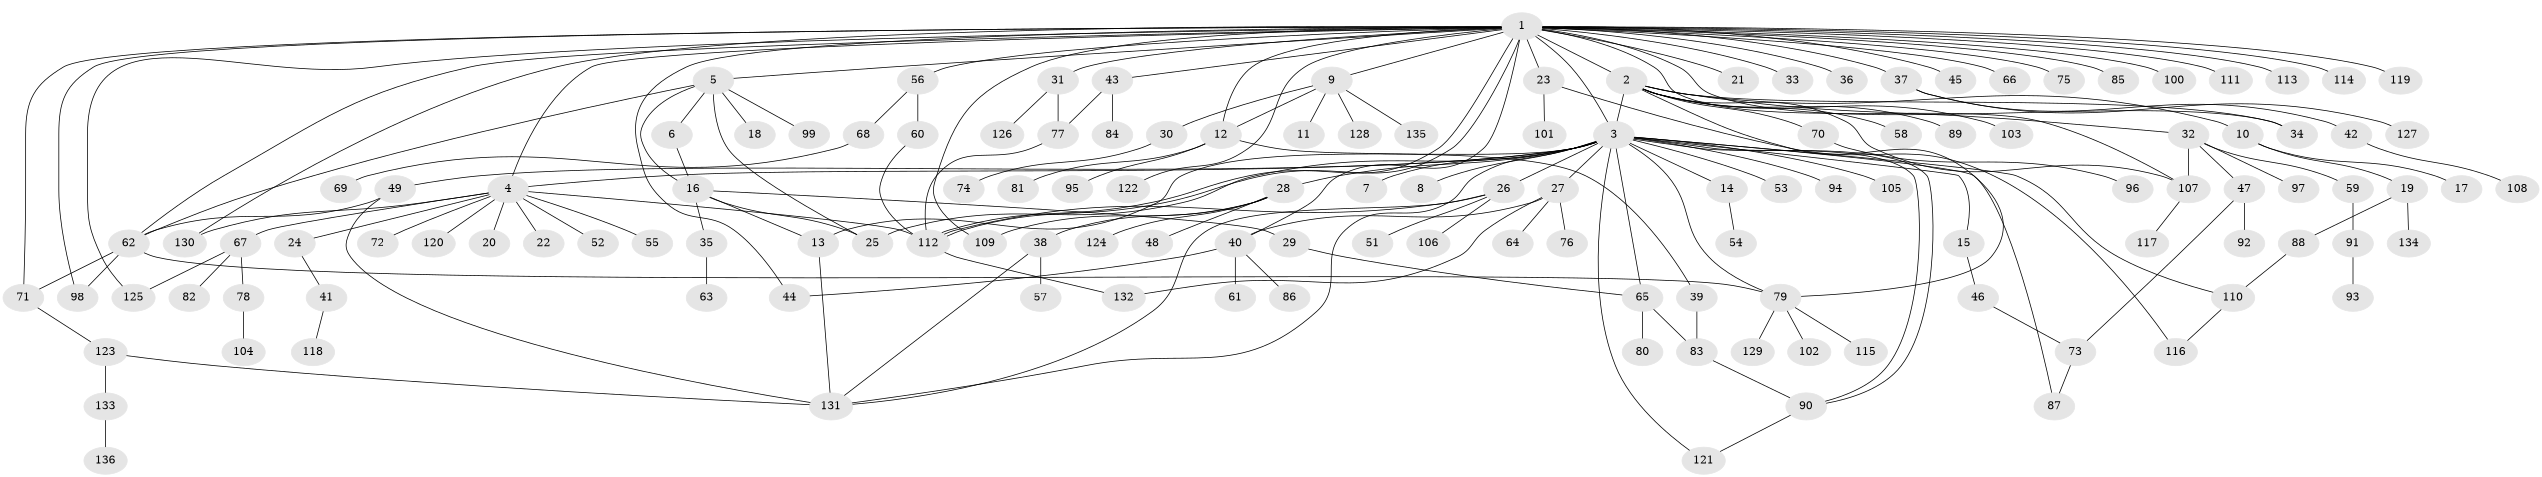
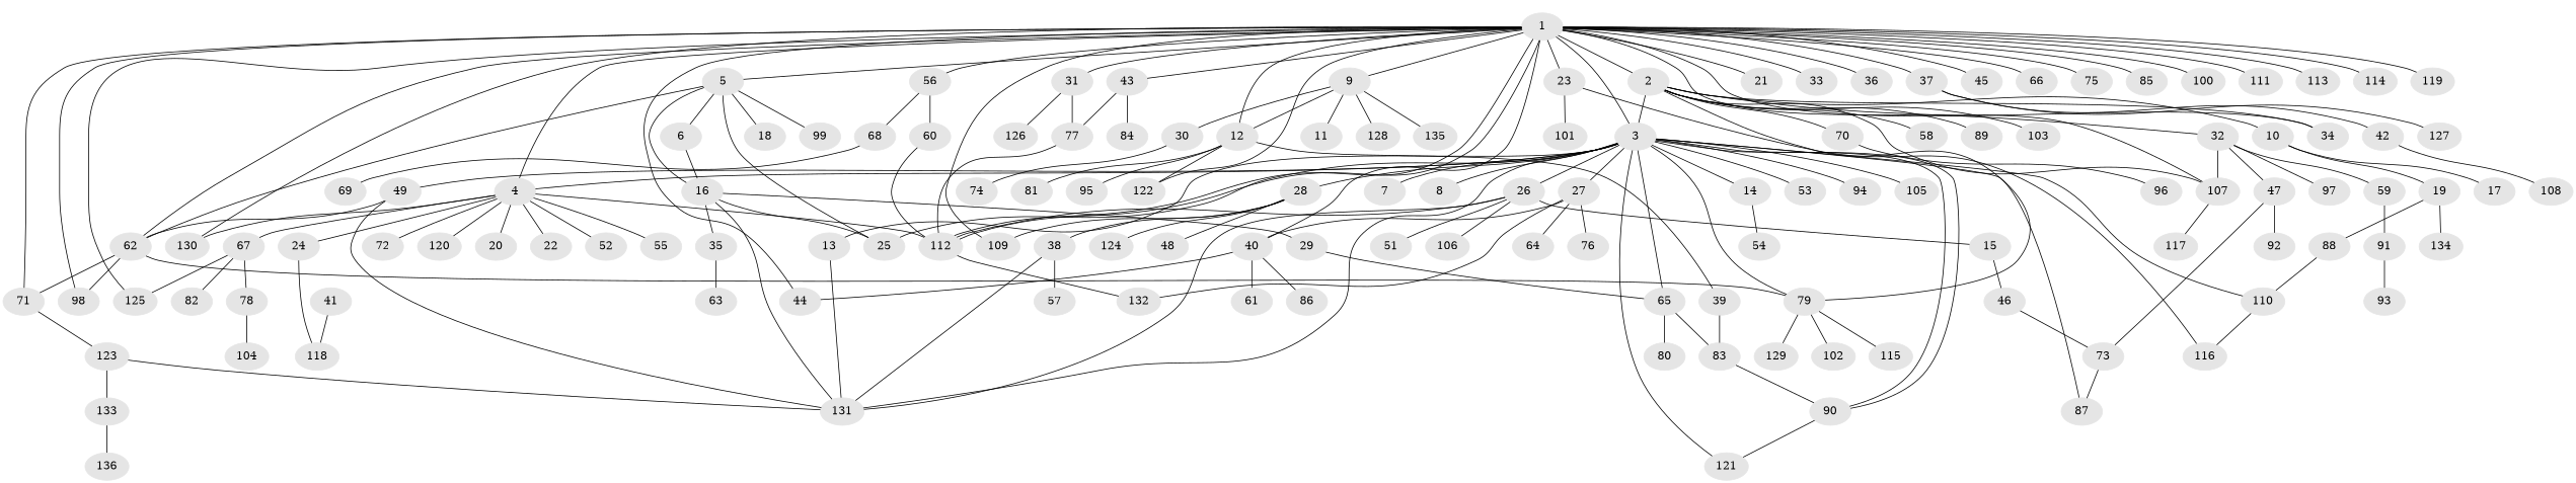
  graph {
    node [color=gray90 style=filled]
    1
    2
    3
    4
    5
    9
    12
    21
    23
    31
    33
    34
    36
    37
    40
    43
    44
    45
    56
    62
    66
    71
    75
    85
    98
    100
    107
    109
    111
    112
    113
    114
    119
    122
    125
    130
    10
    32
    58
    70
    79
    89
    103
    7
    8
    13
    14
    15
    25
    26
    27
    28
    49
    53
    65
    87
    90
    94
    105
    110
    121
    131
    20
    22
    24
    52
    55
    67
    72
    120
    6
    16
    18
    99
    11
    30
    128
    135
    39
    81
    95
    101
    116
    77
    126
    42
    127
    61
    86
    84
    60
    68
    123
    117
    132
    17
    19
    47
    59
    97
    96
    102
    115
    129
    54
    46
    51
    106
    64
    76
    38
    48
    124
    83
    80
    41
    78
    82
    29
    35
    74
    88
    134
    73
    63
    118
    57
    92
    91
    108
    69
    93
    104
    133
    136
    1 -- 2
    1 -- 3
    1 -- 4
    1 -- 5
    1 -- 9
    1 -- 12
    1 -- 21
    1 -- 23
    1 -- 31
    1 -- 33
    1 -- 34
    1 -- 36
    1 -- 37
    1 -- 40
    1 -- 43
    1 -- 44
    1 -- 45
    1 -- 56
    1 -- 62
    1 -- 66
    1 -- 71
    1 -- 75
    1 -- 85
    1 -- 98
    1 -- 100
    1 -- 107
    1 -- 109
    1 -- 111
    1 -- 112
    1 -- 112
    1 -- 113
    1 -- 114
    1 -- 119
    1 -- 122
    1 -- 125
    1 -- 130
    2 -- 3
    2 -- 34
    2 -- 107
    2 -- 10
    2 -- 32
    2 -- 58
    2 -- 70
    2 -- 79
    2 -- 89
    2 -- 103
    3 -- 4
    3 -- 79
    3 -- 7
    3 -- 8
    3 -- 13
    3 -- 14
-   3 -- 15
+   26 -- 15
    3 -- 25
    3 -- 26
    3 -- 27
    3 -- 28
    3 -- 49
    3 -- 53
    3 -- 65
    3 -- 87
    3 -- 90
    3 -- 90
    3 -- 94
    3 -- 105
    3 -- 110
    3 -- 121
    3 -- 131
    4 -- 112
    4 -- 130
    4 -- 20
    4 -- 22
    4 -- 24
    4 -- 52
    4 -- 55
    4 -- 67
    4 -- 72
    4 -- 120
    5 -- 62
    5 -- 25
    5 -- 6
    5 -- 16
    5 -- 18
    5 -- 99
    9 -- 12
    9 -- 11
    9 -- 30
    9 -- 128
    9 -- 135
+   12 -- 122
    12 -- 39
    12 -- 81
    12 -- 95
    23 -- 101
    23 -- 116
    31 -- 77
    31 -- 126
    37 -- 42
    37 -- 127
    40 -- 44
    40 -- 61
    40 -- 86
    43 -- 77
    43 -- 84
    56 -- 60
    56 -- 68
    62 -- 71
    62 -- 98
    62 -- 79
    71 -- 123
    107 -- 117
    112 -- 132
    10 -- 17
    10 -- 19
    32 -- 107
    32 -- 47
    32 -- 59
    32 -- 97
    70 -- 96
    79 -- 102
    79 -- 115
    79 -- 129
    13 -- 131
    14 -- 54
    15 -- 46
    26 -- 112
    26 -- 131
    26 -- 51
    26 -- 106
    27 -- 40
    27 -- 132
    27 -- 64
    27 -- 76
    28 -- 109
    28 -- 38
    28 -- 48
    28 -- 124
    49 -- 62
    49 -- 131
    65 -- 83
    65 -- 80
    90 -- 121
    110 -- 116
-   24 -- 41
+   24 -- 118
    67 -- 125
    67 -- 78
    67 -- 82
    6 -- 16
    16 -- 25
-   16 -- 13
+   16 -- 131
    16 -- 29
    16 -- 35
    30 -- 74
    39 -- 83
    77 -- 112
    42 -- 108
    60 -- 112
    68 -- 69
    123 -- 131
    123 -- 133
    19 -- 88
    19 -- 134
    47 -- 73
    47 -- 92
    59 -- 91
    46 -- 73
    38 -- 131
    38 -- 57
    83 -- 90
    41 -- 118
    78 -- 104
    29 -- 65
    35 -- 63
    88 -- 110
    73 -- 87
    91 -- 93
    133 -- 136
  }
